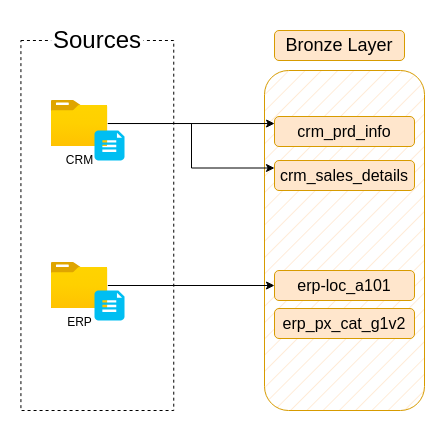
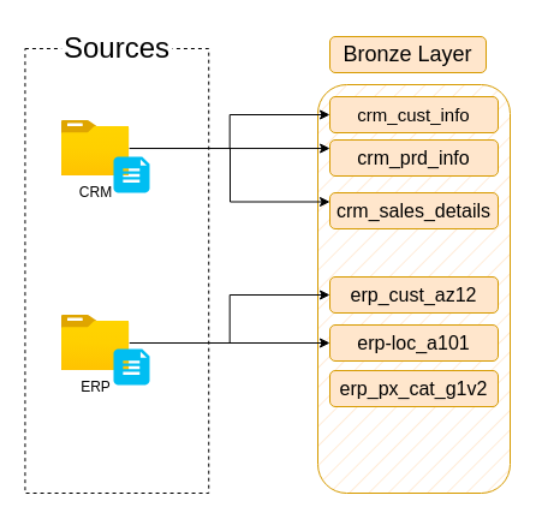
  <mxCell id="0" />
  <mxCell id="1" parent="0" />
  <mxCell id="2" value="" style="rounded=0;whiteSpace=wrap;html=1;fillColor=default;strokeColor=default;dashed=1;" vertex="1" parent="1"><mxGeometry x="20.43" y="40" width="152.82" height="370" as="geometry" /></mxCell>
  <mxCell id="3" value="&lt;font style=&quot;font-size: 24px;&quot;&gt;Sources&lt;/font&gt;" style="rounded=1;whiteSpace=wrap;html=1;fillColor=default;strokeColor=none;" vertex="1" parent="1"><mxGeometry x="50.68" y="20" width="92.32" height="40" as="geometry" /></mxCell>
  <mxCell id="4" value="" style="rounded=1;whiteSpace=wrap;html=1;fillStyle=hatch;fillColor=#ffe6cc;strokeColor=#d79b00;" vertex="1" parent="1"><mxGeometry x="264" y="70" width="160" height="340" as="geometry" /></mxCell>
  <mxCell id="5" value="&lt;font style=&quot;font-size: 18px;&quot;&gt;Bronze Layer&lt;/font&gt;" style="rounded=1;whiteSpace=wrap;html=1;fillColor=#ffe6cc;strokeColor=#d79b00;" vertex="1" parent="1"><mxGeometry x="274" y="30" width="130" height="30" as="geometry" /></mxCell>
+ <mxCell id="6" value="&lt;font style=&quot;font-size: 15px;&quot;&gt;crm_cust_info&lt;/font&gt;" style="rounded=1;whiteSpace=wrap;html=1;fillColor=#ffe6cc;strokeColor=#d79b00;" vertex="1" parent="1"><mxGeometry x="274" y="80" width="140" height="30" as="geometry" /></mxCell>
  <mxCell id="7" value="&lt;font style=&quot;font-size: 16px;&quot;&gt;crm_prd_info&lt;/font&gt;" style="rounded=1;whiteSpace=wrap;html=1;fillColor=#ffe6cc;strokeColor=#d79b00;" vertex="1" parent="1"><mxGeometry x="274" y="116" width="140" height="30" as="geometry" /></mxCell>
  <mxCell id="8" value="&lt;font style=&quot;font-size: 16px;&quot;&gt;crm_sales_details&lt;/font&gt;" style="rounded=1;whiteSpace=wrap;html=1;fillColor=#ffe6cc;strokeColor=#d79b00;" vertex="1" parent="1"><mxGeometry x="274" y="160" width="140" height="30" as="geometry" /></mxCell>
+ <mxCell id="9" value="&lt;font style=&quot;font-size: 16px;&quot;&gt;erp_cust_az12&lt;/font&gt;" style="rounded=1;whiteSpace=wrap;html=1;fillColor=#ffe6cc;strokeColor=#d79b00;" vertex="1" parent="1"><mxGeometry x="274" y="230" width="140" height="30" as="geometry" /></mxCell>
  <mxCell id="10" value="&lt;font style=&quot;font-size: 16px;&quot;&gt;erp-loc_a101&lt;/font&gt;" style="rounded=1;whiteSpace=wrap;html=1;fillColor=#ffe6cc;strokeColor=#d79b00;" vertex="1" parent="1"><mxGeometry x="274" y="270" width="140" height="30" as="geometry" /></mxCell>
  <mxCell id="11" value="&lt;font style=&quot;font-size: 16px;&quot;&gt;erp_px_cat_g1v2&lt;/font&gt;" style="rounded=1;whiteSpace=wrap;html=1;fillColor=#ffe6cc;strokeColor=#d79b00;" vertex="1" parent="1"><mxGeometry x="274" y="308" width="140" height="30" as="geometry" /></mxCell>
+ <mxCell id="12" style="edgeStyle=orthogonalEdgeStyle;rounded=0;orthogonalLoop=1;jettySize=auto;html=1;entryX=0;entryY=0.5;entryDx=0;entryDy=0;" edge="1" parent="1" source="14" target="6"><mxGeometry relative="1" as="geometry" /></mxCell>
  <mxCell id="13" style="edgeStyle=orthogonalEdgeStyle;rounded=0;orthogonalLoop=1;jettySize=auto;html=1;entryX=0;entryY=0.25;entryDx=0;entryDy=0;" edge="1" parent="1" source="14" target="8"><mxGeometry relative="1" as="geometry"><Array as="points"><mxPoint x="191" y="123" /><mxPoint x="191" y="168" /></Array></mxGeometry></mxCell>
  <mxCell id="14" value="CRM" style="image;aspect=fixed;html=1;points=[];align=center;fontSize=12;image=img/lib/azure2/general/Folder_Blank.svg;" vertex="1" parent="1"><mxGeometry x="50.68" y="100" width="56.68" height="46" as="geometry" /></mxCell>
  <mxCell id="15" style="edgeStyle=orthogonalEdgeStyle;rounded=0;orthogonalLoop=1;jettySize=auto;html=1;entryX=0;entryY=0.5;entryDx=0;entryDy=0;" edge="1" parent="1" source="17" target="10"><mxGeometry relative="1" as="geometry" /></mxCell>
+ <mxCell id="16" style="edgeStyle=orthogonalEdgeStyle;rounded=0;orthogonalLoop=1;jettySize=auto;html=1;entryX=0;entryY=0.5;entryDx=0;entryDy=0;" edge="1" parent="1" source="17" target="9"><mxGeometry relative="1" as="geometry" /></mxCell>
  <mxCell id="17" value="ERP" style="image;aspect=fixed;html=1;points=[];align=center;fontSize=12;image=img/lib/azure2/general/Folder_Blank.svg;" vertex="1" parent="1"><mxGeometry x="50.68" y="262" width="56.68" height="46" as="geometry" /></mxCell>
  <mxCell id="18" value="" style="verticalLabelPosition=bottom;html=1;verticalAlign=top;align=center;strokeColor=none;fillColor=#00BEF2;shape=mxgraph.azure.file_2;pointerEvents=1;" vertex="1" parent="1"><mxGeometry x="94" y="130" width="30" height="30" as="geometry" /></mxCell>
  <mxCell id="19" value="" style="verticalLabelPosition=bottom;html=1;verticalAlign=top;align=center;strokeColor=none;fillColor=#00BEF2;shape=mxgraph.azure.file_2;pointerEvents=1;" vertex="1" parent="1"><mxGeometry x="94" y="290" width="30" height="30" as="geometry" /></mxCell>
  <mxCell id="20" style="edgeStyle=orthogonalEdgeStyle;rounded=0;orthogonalLoop=1;jettySize=auto;html=1;entryX=0.063;entryY=0.156;entryDx=0;entryDy=0;entryPerimeter=0;" edge="1" parent="1" source="14" target="4"><mxGeometry relative="1" as="geometry" /></mxCell>
